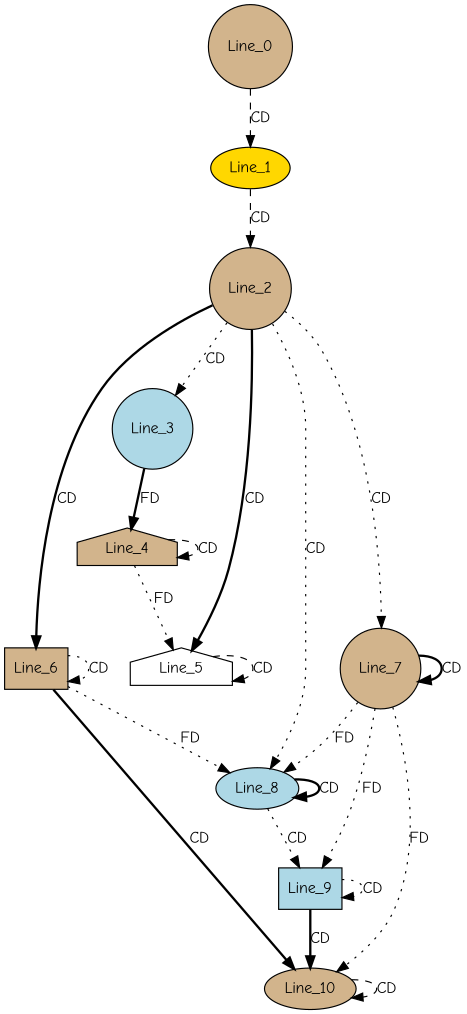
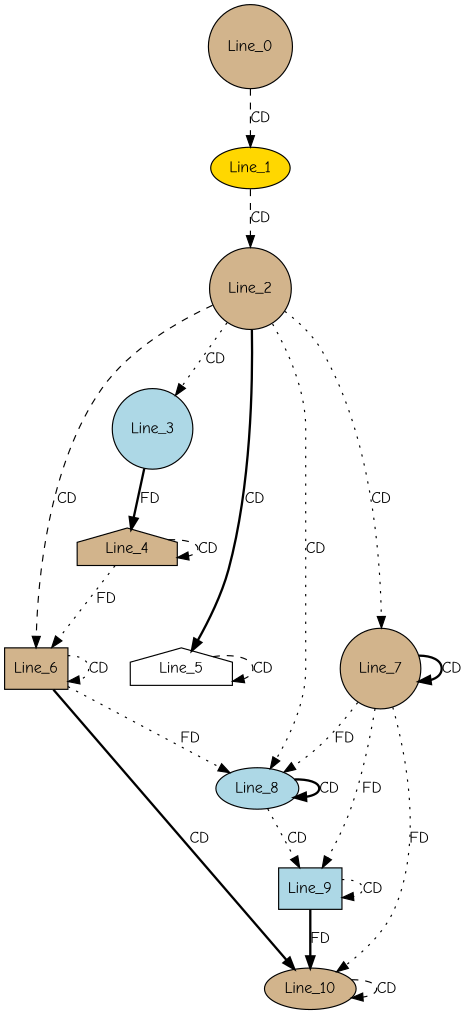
  digraph {
    fontname="Comic Neue"
    node [fillcolor=tan fontname="Comic Neue" shape=circle style=filled]
    edge [fontname="Comic Neue" style=dotted]
    Line_1 [fillcolor=gold shape=ellipse]
    Line_0
    Line_2
    Line_3 [fillcolor=lightblue]
    Line_5 [fillcolor=white shape=house]
    Line_6 [shape=box]
    Line_7
    Line_8 [fillcolor=lightblue shape=ellipse]
    Line_4 [shape=house]
    Line_10 [shape=ellipse]
    Line_9 [fillcolor=lightblue shape=box]
    Line_1 -> Line_2 [label=CD style=dashed]
    Line_0 -> Line_1 [label=CD style=dashed]
    Line_2 -> Line_3 [label=CD]
    Line_2 -> Line_5 [label=CD style=bold]
-   Line_2 -> Line_6 [label=CD style=bold]
+   Line_2 -> Line_6 [label=CD style=dashed]
    Line_2 -> Line_7 [label=CD]
    Line_2 -> Line_8 [label=CD]
    Line_3 -> Line_4 [label=FD style=bold]
    Line_5 -> Line_5 [label=CD style=dashed]
    Line_6 -> Line_6 [label=CD]
    Line_6 -> Line_8 [label=FD]
    Line_6 -> Line_10 [label=CD style=bold]
    Line_7 -> Line_7 [label=CD style=bold]
    Line_7 -> Line_8 [label=FD]
    Line_7 -> Line_10 [label=FD]
    Line_7 -> Line_9 [label=FD]
    Line_8 -> Line_8 [label=CD style=bold]
    Line_8 -> Line_9 [label=CD]
-   Line_4 -> Line_5 [label=FD]
+   Line_4 -> Line_6 [label=FD]
    Line_4 -> Line_4 [label=CD style=dashed]
    Line_10 -> Line_10 [label=CD style=dashed]
-   Line_9 -> Line_10 [label=CD style=bold]
+   Line_9 -> Line_10 [label=FD style=bold]
    Line_9 -> Line_9 [label=CD]
  }
